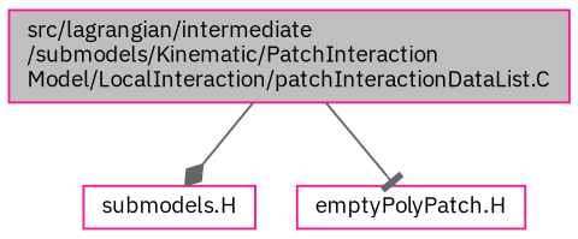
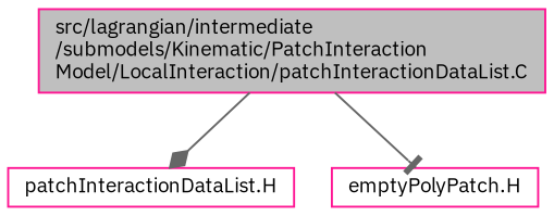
  digraph {
    fontname="IBM Plex Sans"
    node [color=deeppink fontname="IBM Plex Sans" fontsize=10 shape=record]
    edge [color=gray40 fontname="IBM Plex Sans" fontsize=10 labelfontname=Helvetica labelfontsize=10 style=solid]
    n1 [fillcolor=grey75 fontcolor=black height=0.2 label="src/lagrangian/intermediate\l/submodels/Kinematic/PatchInteraction\lModel/LocalInteraction/patchInteractionDataList.C" style=filled width=0.4]
-   n2 [height=0.2 label="submodels.H" width=0.4]
+   n2 [height=0.2 label="patchInteractionDataList.H" width=0.4]
    n3 [height=0.2 label="emptyPolyPatch.H" width=0.4]
    n1 -> n2 [arrowhead=diamond]
    n1 -> n3 [arrowhead=tee]
  }
